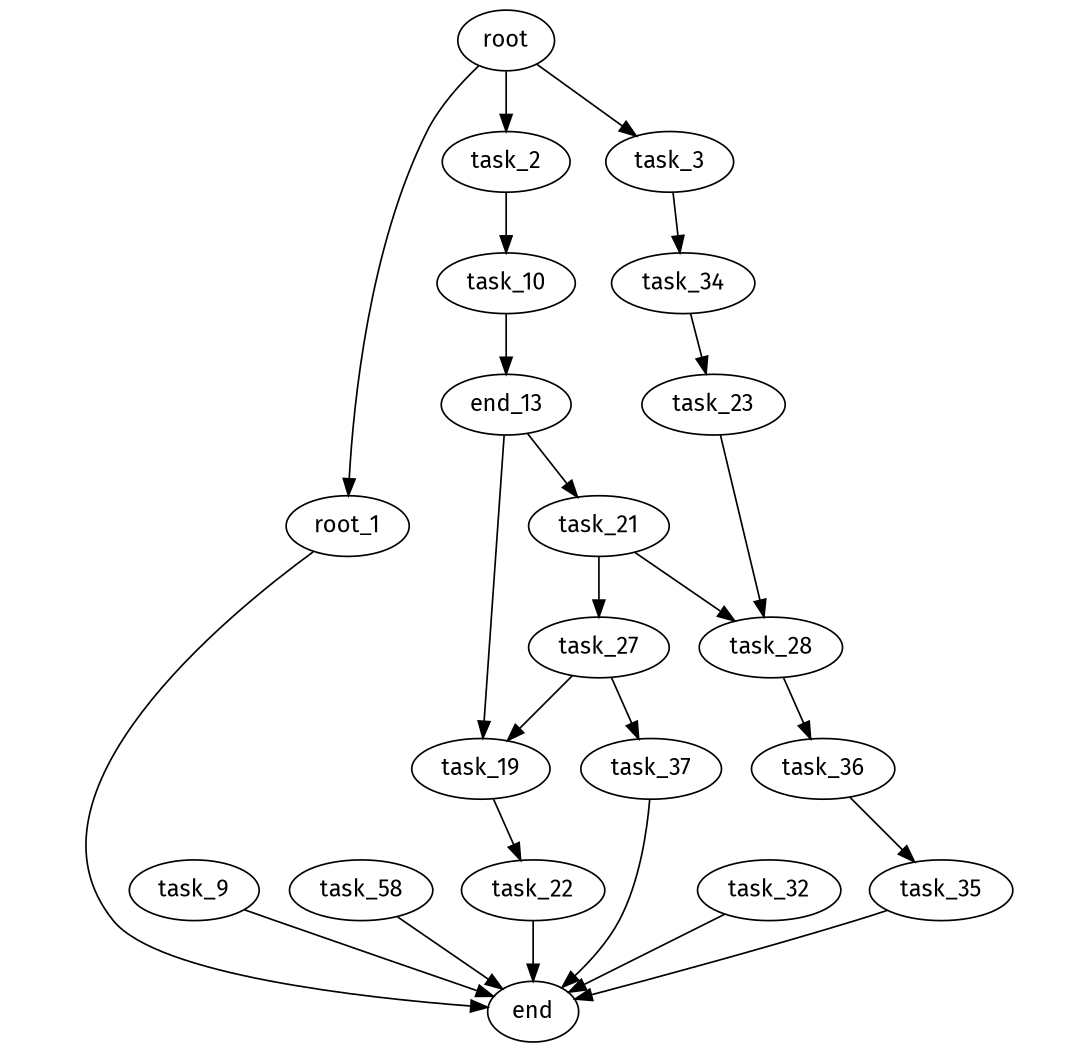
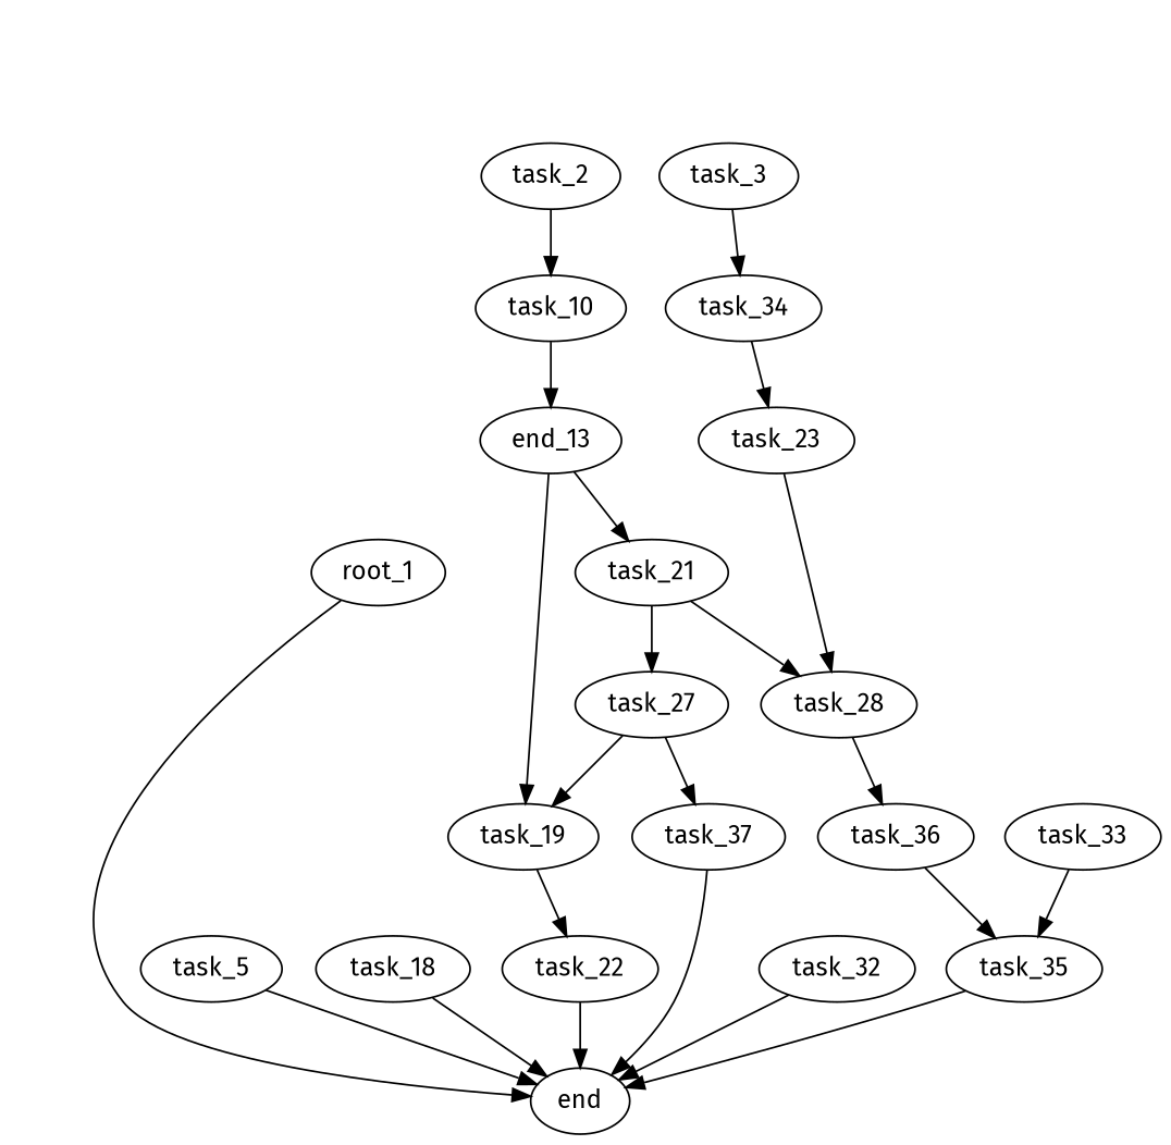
  digraph {
    fontname="Fira Sans"
    node [fontname="Fira Sans"]
    edge [fontname="Fira Sans"]
    n1 [label=root_1]
-   root
    task_2
    task_3
    end
    task_10
    n7 [label=task_34]
    n8 [label=end_13]
-   task_9
+   task_9 [label=task_5]
    task_23
-   task_18 [label=task_58]
+   task_18
    task_19
    task_21
    task_22
    task_27
    task_28
    task_37
    task_36
    task_32
+   task_33
    task_35
    n1 -> end
-   root -> n1
-   root -> task_2
-   root -> task_3
    task_2 -> task_10
    task_3 -> n7
    task_10 -> n8
    n7 -> task_23
    n8 -> task_19
    n8 -> task_21
    task_9 -> end
    task_23 -> task_28
    task_18 -> end
    task_19 -> task_22
    task_21 -> task_27
    task_21 -> task_28
    task_22 -> end
    task_27 -> task_19
    task_27 -> task_37
    task_28 -> task_36
    task_37 -> end
    task_36 -> task_35
    task_32 -> end
+   task_33 -> task_35
    task_35 -> end
  }
